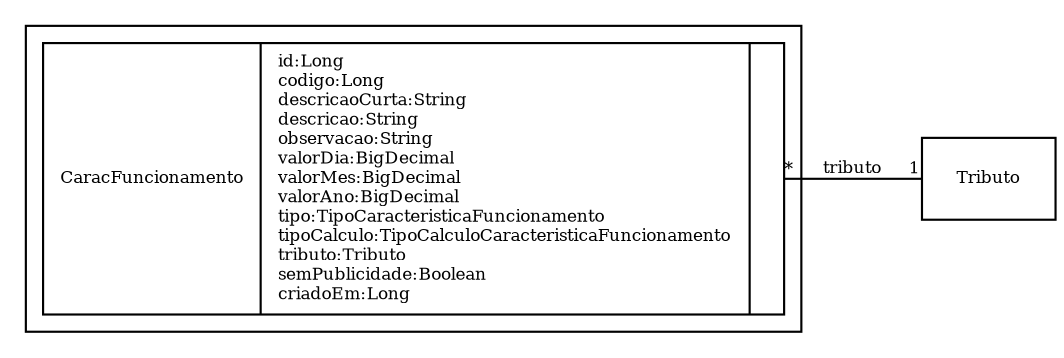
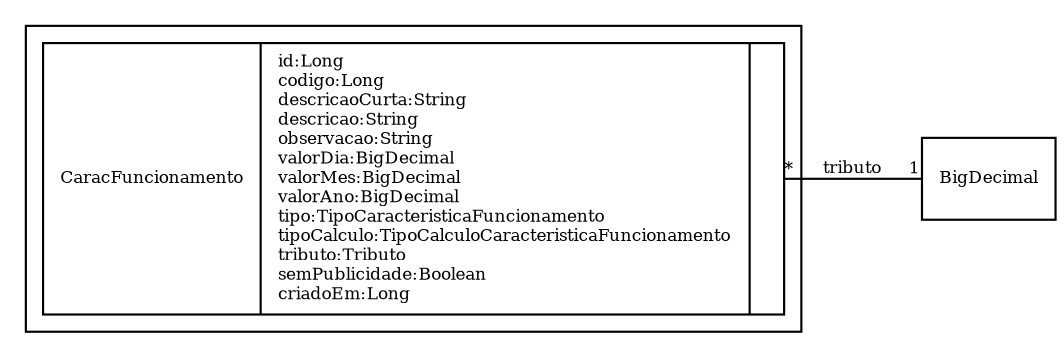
  digraph {
    fontname="Times-Roman"
    fontsize=8
    rankdir=LR
    node [fontname="Times-Roman" fontsize=8 shape=record]
    n1 [label="{CaracFuncionamento|id:Long\lcodigo:Long\ldescricaoCurta:String\ldescricao:String\lobservacao:String\lvalorDia:BigDecimal\lvalorMes:BigDecimal\lvalorAno:BigDecimal\ltipo:TipoCaracteristicaFuncionamento\ltipoCalculo:TipoCalculoCaracteristicaFuncionamento\ltributo:Tributo\lsemPublicidade:Boolean\lcriadoEm:Long\l|\l}"]
-   Tributo
+   Tributo [label=BigDecimal]
    subgraph cluster_1 {
      n1
    }
    n1 -> Tributo [arrowhead=none fontname="Times-Roman" fontsize=8 headlabel=1 label=tributo taillabel="*"]
  }
